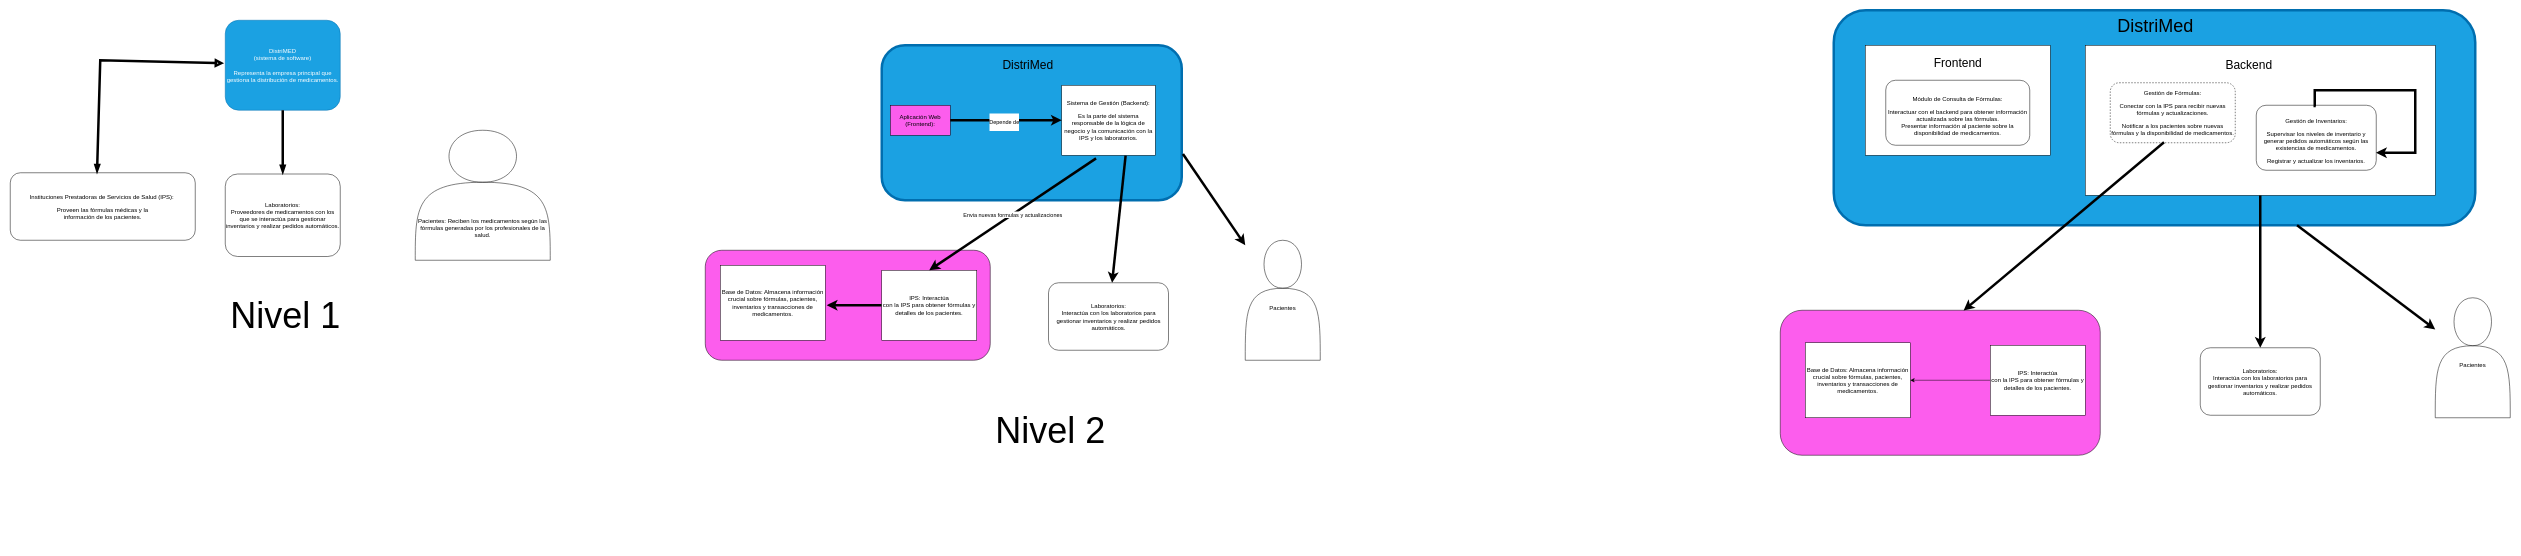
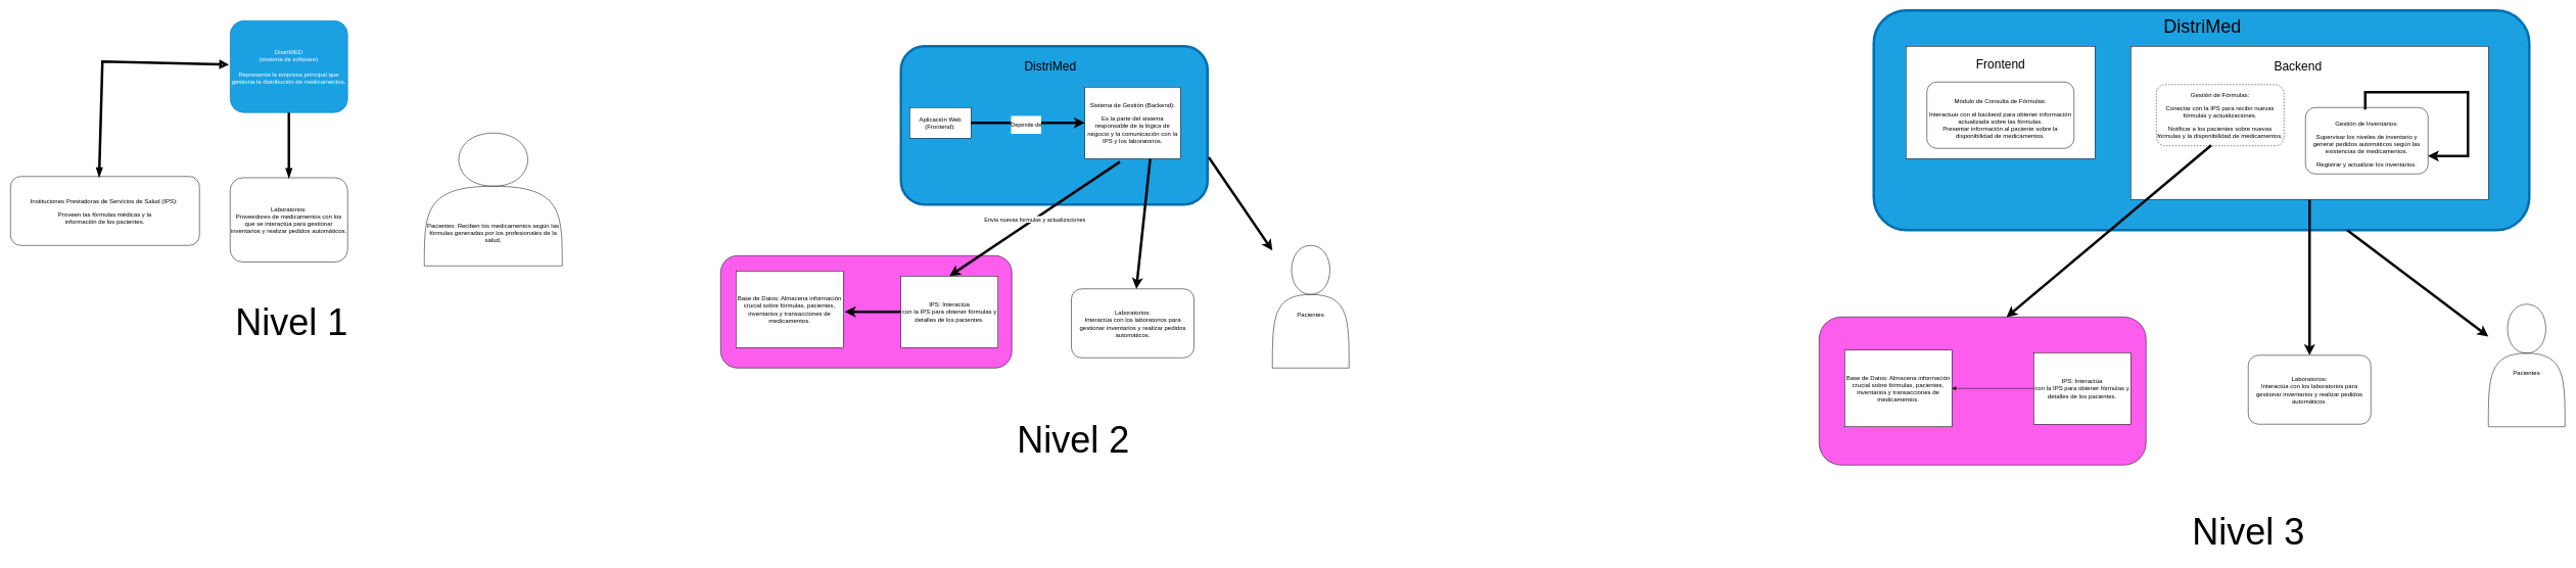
  <mxCell id="0" />
  <mxCell id="1" parent="0" />
  <mxCell id="2" value="DistriMED&lt;br&gt;(sistema de software)&lt;br&gt;&lt;br&gt;Representa la empresa principal que gestiona la distribución de medicamentos." style="rounded=1;whiteSpace=wrap;html=1;fillColor=#1ba1e2;strokeColor=#006EAF;fontColor=#ffffff;" parent="1" vertex="1"><mxGeometry x="450" y="40" width="230" height="180" as="geometry" /></mxCell>
  <mxCell id="3" value="&lt;p class=&quot;MsoNormal&quot;&gt;Laboratorios:&lt;br/&gt;Proveedores de medicamentos con los que se interactúa para gestionar&lt;br/&gt;inventarios y realizar pedidos automáticos.&lt;/p&gt;" style="rounded=1;whiteSpace=wrap;html=1;" parent="1" vertex="1"><mxGeometry x="450" y="347.5" width="230" height="165" as="geometry" /></mxCell>
  <mxCell id="4" value="&lt;p class=&quot;MsoNormal&quot;&gt;Instituciones Prestadoras de Servicios de Salud (IPS):&amp;nbsp;&lt;/p&gt;&lt;p class=&quot;MsoNormal&quot;&gt;Proveen las fórmulas médicas y la&lt;br&gt;información de los pacientes.&lt;/p&gt;" style="rounded=1;whiteSpace=wrap;html=1;" parent="1" vertex="1"><mxGeometry x="20" y="345" width="370" height="135" as="geometry" /></mxCell>
  <mxCell id="5" value="&lt;br&gt;&lt;br&gt;&lt;br&gt;&lt;br&gt;&lt;br&gt;&lt;br&gt;&lt;br&gt;&lt;br&gt;&lt;br&gt;Pacientes: Reciben los medicamentos según las fórmulas generadas por los profesionales de la salud." style="shape=actor;whiteSpace=wrap;html=1;" parent="1" vertex="1"><mxGeometry x="830" y="260" width="270" height="260" as="geometry" /></mxCell>
  <mxCell id="6" value="" style="endArrow=block;html=1;rounded=0;entryX=-0.01;entryY=0.478;entryDx=0;entryDy=0;startArrow=blockThin;startFill=1;endFill=0;strokeWidth=5;entryPerimeter=0;exitX=0.469;exitY=0.008;exitDx=0;exitDy=0;exitPerimeter=0;" parent="1" source="4" target="2" edge="1"><mxGeometry width="50" height="50" relative="1" as="geometry"><mxPoint x="132" y="310" as="sourcePoint" /><mxPoint x="377" y="95" as="targetPoint" /><Array as="points"><mxPoint x="200" y="120" /></Array></mxGeometry></mxCell>
  <mxCell id="7" value="" style="endArrow=none;html=1;rounded=0;entryX=0.5;entryY=1;entryDx=0;entryDy=0;exitX=0.5;exitY=0;exitDx=0;exitDy=0;startArrow=blockThin;startFill=1;endFill=0;strokeWidth=5;" parent="1" source="3" target="2" edge="1"><mxGeometry width="50" height="50" relative="1" as="geometry"><mxPoint x="237" y="405" as="sourcePoint" /><mxPoint x="450" y="260" as="targetPoint" /><Array as="points" /></mxGeometry></mxCell>
  <mxCell id="8" value="" style="rounded=1;whiteSpace=wrap;html=1;fillColor=#1ba1e2;strokeColor=#006EAF;fontColor=#ffffff;strokeWidth=5;" parent="1" vertex="1"><mxGeometry x="1763" y="90" width="600" height="310" as="geometry" /></mxCell>
- <mxCell id="9" value="&lt;p class=&quot;MsoNormal&quot;&gt;Aplicación Web (Frontend):&lt;/p&gt;" style="rounded=0;whiteSpace=wrap;html=1;fillColor=#fc5ded;" parent="1" vertex="1"><mxGeometry x="1780" y="210" width="120" height="60" as="geometry" /></mxCell>
+ <mxCell id="9" value="&lt;p class=&quot;MsoNormal&quot;&gt;Aplicación Web (Frontend):&lt;/p&gt;" style="rounded=0;whiteSpace=wrap;html=1;" parent="1" vertex="1"><mxGeometry x="1780" y="210" width="120" height="60" as="geometry" /></mxCell>
  <mxCell id="10" value="&lt;p class=&quot;MsoNormal&quot;&gt;Sistema de Gestión (Backend):&lt;/p&gt;&lt;p class=&quot;MsoNormal&quot;&gt;&lt;span style=&quot;background-color: initial;&quot;&gt;Es la parte del&amp;nbsp;&lt;/span&gt;&lt;span style=&quot;background-color: initial;&quot;&gt;sistema responsable de la lógica de negocio y la comunicación con la IPS y los&amp;nbsp;&lt;/span&gt;&lt;span style=&quot;background-color: initial;&quot;&gt;laboratorios.&lt;/span&gt;&lt;/p&gt;" style="rounded=0;whiteSpace=wrap;html=1;" parent="1" vertex="1"><mxGeometry x="2123" y="170" width="187" height="140" as="geometry" /></mxCell>
  <mxCell id="11" value="" style="endArrow=classic;html=1;rounded=0;exitX=1;exitY=0.5;exitDx=0;exitDy=0;entryX=0;entryY=0.5;entryDx=0;entryDy=0;strokeWidth=5;" parent="1" source="9" target="10" edge="1"><mxGeometry width="50" height="50" relative="1" as="geometry"><mxPoint x="1703" y="460" as="sourcePoint" /><mxPoint x="1753" y="410" as="targetPoint" /></mxGeometry></mxCell>
  <mxCell id="12" value="&lt;p class=&quot;MsoNormal&quot;&gt;Depende de&lt;/p&gt;" style="edgeLabel;html=1;align=center;verticalAlign=middle;resizable=0;points=[];" parent="11" vertex="1" connectable="0"><mxGeometry x="-0.04" y="-3" relative="1" as="geometry"><mxPoint as="offset" /></mxGeometry></mxCell>
  <mxCell id="13" value="&lt;p class=&quot;MsoNormal&quot;&gt;Laboratorios:&lt;br/&gt;Interactúa con los laboratorios para gestionar inventarios y realizar pedidos&lt;br/&gt;automáticos.&lt;/p&gt;" style="rounded=1;whiteSpace=wrap;html=1;" parent="1" vertex="1"><mxGeometry x="2096.5" y="565" width="240" height="135" as="geometry" /></mxCell>
  <mxCell id="14" value="" style="endArrow=classic;html=1;rounded=0;exitX=0.683;exitY=1.004;exitDx=0;exitDy=0;exitPerimeter=0;strokeWidth=5;" parent="1" source="10" target="13" edge="1"><mxGeometry width="50" height="50" relative="1" as="geometry"><mxPoint x="2143" y="323" as="sourcePoint" /><mxPoint x="1810" y="587" as="targetPoint" /></mxGeometry></mxCell>
  <mxCell id="15" value="&lt;br&gt;&lt;br&gt;Pacientes" style="shape=actor;whiteSpace=wrap;html=1;" parent="1" vertex="1"><mxGeometry x="2490" y="480" width="150" height="240" as="geometry" /></mxCell>
  <mxCell id="16" value="" style="endArrow=classic;html=1;rounded=0;exitX=1.004;exitY=0.702;exitDx=0;exitDy=0;exitPerimeter=0;strokeWidth=5;" parent="1" source="8" target="15" edge="1"><mxGeometry width="50" height="50" relative="1" as="geometry"><mxPoint x="2473" y="280" as="sourcePoint" /><mxPoint x="1820" y="597" as="targetPoint" /></mxGeometry></mxCell>
  <mxCell id="17" value="" style="rounded=1;whiteSpace=wrap;html=1;fillColor=#FC5DED;" parent="1" vertex="1"><mxGeometry x="1410" y="500" width="570" height="220" as="geometry" /></mxCell>
  <mxCell id="18" value="Base de Datos: Almacena información crucial sobre fórmulas, pacientes, inventarios y transacciones de medicamentos." style="rounded=0;whiteSpace=wrap;html=1;" parent="1" vertex="1"><mxGeometry x="1440" y="530" width="210" height="150" as="geometry" /></mxCell>
  <mxCell id="19" style="edgeStyle=orthogonalEdgeStyle;rounded=0;orthogonalLoop=1;jettySize=auto;html=1;entryX=1.014;entryY=0.533;entryDx=0;entryDy=0;entryPerimeter=0;strokeWidth=5;" parent="1" source="20" target="18" edge="1"><mxGeometry relative="1" as="geometry"><mxPoint x="1603" y="610" as="targetPoint" /></mxGeometry></mxCell>
  <mxCell id="20" value="&lt;p class=&quot;MsoNormal&quot;&gt;IPS: Interactúa&lt;br/&gt;con la IPS para obtener fórmulas y detalles de los pacientes.&lt;/p&gt;" style="rounded=0;whiteSpace=wrap;html=1;" parent="1" vertex="1"><mxGeometry x="1763" y="540" width="190" height="140" as="geometry" /></mxCell>
  <mxCell id="21" value="" style="endArrow=classic;html=1;rounded=0;entryX=0.5;entryY=0;entryDx=0;entryDy=0;exitX=0.367;exitY=1.045;exitDx=0;exitDy=0;exitPerimeter=0;strokeWidth=5;" parent="1" source="10" target="20" edge="1"><mxGeometry width="50" height="50" relative="1" as="geometry"><mxPoint x="1923" y="510" as="sourcePoint" /><mxPoint x="1973" y="460" as="targetPoint" /></mxGeometry></mxCell>
  <mxCell id="22" value="Envia nuevas formulas y actualizaciones" style="edgeLabel;html=1;align=center;verticalAlign=middle;resizable=0;points=[];" parent="21" vertex="1" connectable="0"><mxGeometry x="-0.001" relative="1" as="geometry"><mxPoint as="offset" /></mxGeometry></mxCell>
  <mxCell id="23" value="" style="rounded=1;whiteSpace=wrap;html=1;fillColor=#1ba1e2;strokeColor=#006EAF;fontColor=#ffffff;strokeWidth=5;" parent="1" vertex="1"><mxGeometry x="3667" y="20" width="1283" height="430" as="geometry" /></mxCell>
  <mxCell id="24" value="" style="rounded=0;whiteSpace=wrap;html=1;" parent="1" vertex="1"><mxGeometry x="3730" y="90" width="370" height="220" as="geometry" /></mxCell>
  <mxCell id="25" value="&lt;p class=&quot;MsoNormal&quot;&gt;Módulo de Consulta de Fórmulas:&lt;/p&gt;&lt;span style=&quot;background-color: initial;&quot;&gt;Interactuar con&amp;nbsp;&lt;/span&gt;&lt;span style=&quot;background-color: initial;&quot; lang=&quot;ES&quot;&gt;el backend para obtener información actualizada sobre las fórmulas.&lt;br&gt;&lt;/span&gt;&lt;span style=&quot;background-color: initial;&quot;&gt;Presentar&amp;nbsp;&lt;/span&gt;&lt;span style=&quot;background-color: initial;&quot;&gt;información al paciente sobre la disponibilidad de medicamentos.&lt;/span&gt;&lt;span style=&quot;background-color: initial;&quot;&gt;&lt;br&gt;&lt;/span&gt;" style="rounded=1;whiteSpace=wrap;html=1;" parent="1" vertex="1"><mxGeometry x="3771" y="160" width="288" height="130" as="geometry" /></mxCell>
  <mxCell id="26" style="edgeStyle=orthogonalEdgeStyle;rounded=0;orthogonalLoop=1;jettySize=auto;html=1;strokeWidth=5;" parent="1" source="27" target="36" edge="1"><mxGeometry relative="1" as="geometry"><Array as="points"><mxPoint x="4567" y="760" /><mxPoint x="4567" y="760" /></Array></mxGeometry></mxCell>
  <mxCell id="27" value="&lt;span style=&quot;color: rgb(209, 213, 219); font-family: Söhne, ui-sans-serif, system-ui, -apple-system, &amp;quot;Segoe UI&amp;quot;, Roboto, Ubuntu, Cantarell, &amp;quot;Noto Sans&amp;quot;, sans-serif, &amp;quot;Helvetica Neue&amp;quot;, Arial, &amp;quot;Apple Color Emoji&amp;quot;, &amp;quot;Segoe UI Emoji&amp;quot;, &amp;quot;Segoe UI Symbol&amp;quot;, &amp;quot;Noto Color Emoji&amp;quot;; font-size: 16px; text-align: left; background-color: rgb(68, 70, 84);&quot;&gt;&lt;br&gt;&lt;/span&gt;" style="rounded=0;whiteSpace=wrap;html=1;" parent="1" vertex="1"><mxGeometry x="4170" y="90" width="700" height="300" as="geometry" /></mxCell>
  <mxCell id="28" value="&lt;p class=&quot;MsoNormal&quot;&gt;Gestión de Fórmulas:&lt;/p&gt;&lt;p class=&quot;MsoNormal&quot;&gt;&lt;span lang=&quot;ES&quot;&gt;Conectar con la IPS para recibir nuevas fórmulas y actualizaciones.&lt;/span&gt;&lt;/p&gt;&lt;p class=&quot;MsoNormal&quot;&gt;&lt;span lang=&quot;ES&quot;&gt;Notificar a los pacientes sobre nuevas fórmulas y la disponibilidad de medicamentos.&lt;/span&gt;&lt;/p&gt;&lt;ul style=&quot;border: 0px solid rgb(217, 217, 227); box-sizing: border-box; --tw-border-spacing-x: 0; --tw-border-spacing-y: 0; --tw-translate-x: 0; --tw-translate-y: 0; --tw-rotate: 0; --tw-skew-x: 0; --tw-skew-y: 0; --tw-scale-x: 1; --tw-scale-y: 1; --tw-pan-x: ; --tw-pan-y: ; --tw-pinch-zoom: ; --tw-scroll-snap-strictness: proximity; --tw-gradient-from-position: ; --tw-gradient-via-position: ; --tw-gradient-to-position: ; --tw-ordinal: ; --tw-slashed-zero: ; --tw-numeric-figure: ; --tw-numeric-spacing: ; --tw-numeric-fraction: ; --tw-ring-inset: ; --tw-ring-offset-width: 0px; --tw-ring-offset-color: #fff; --tw-ring-color: rgba(69,89,164,.5); --tw-ring-offset-shadow: 0 0 transparent; --tw-ring-shadow: 0 0 transparent; --tw-shadow: 0 0 transparent; --tw-shadow-colored: 0 0 transparent; --tw-blur: ; --tw-brightness: ; --tw-contrast: ; --tw-grayscale: ; --tw-hue-rotate: ; --tw-invert: ; --tw-saturate: ; --tw-sepia: ; --tw-drop-shadow: ; --tw-backdrop-blur: ; --tw-backdrop-brightness: ; --tw-backdrop-contrast: ; --tw-backdrop-grayscale: ; --tw-backdrop-hue-rotate: ; --tw-backdrop-invert: ; --tw-backdrop-opacity: ; --tw-backdrop-saturate: ; --tw-backdrop-sepia: ; list-style-position: initial; list-style-image: initial; margin: 0px 0px 0px 1rem; padding: 0px; display: flex; flex-direction: column; color: rgb(209, 213, 219); font-family: Söhne, ui-sans-serif, system-ui, -apple-system, &amp;quot;Segoe UI&amp;quot;, Roboto, Ubuntu, Cantarell, &amp;quot;Noto Sans&amp;quot;, sans-serif, &amp;quot;Helvetica Neue&amp;quot;, Arial, &amp;quot;Apple Color Emoji&amp;quot;, &amp;quot;Segoe UI Emoji&amp;quot;, &amp;quot;Segoe UI Symbol&amp;quot;, &amp;quot;Noto Color Emoji&amp;quot;; font-size: 16px; text-align: left; background-color: rgb(68, 70, 84);&quot;&gt;&lt;/ul&gt;" style="rounded=1;whiteSpace=wrap;html=1;dashed=1;" parent="1" vertex="1"><mxGeometry x="4220" y="165" width="250" height="120" as="geometry" /></mxCell>
  <mxCell id="29" value="&lt;p class=&quot;MsoNormal&quot;&gt;Gestión de Inventarios:&lt;/p&gt;&lt;p class=&quot;MsoNormal&quot;&gt;&lt;span style=&quot;background-color: initial;&quot;&gt;Supervisar los&amp;nbsp;&lt;/span&gt;&lt;span style=&quot;background-color: initial;&quot;&gt;niveles de inventario y generar pedidos automáticos según las existencias de&amp;nbsp;&lt;/span&gt;&lt;span style=&quot;background-color: initial;&quot;&gt;medicamentos.&lt;/span&gt;&lt;/p&gt;&lt;span style=&quot;background-color: initial;&quot;&gt;Registrar y&amp;nbsp;&lt;/span&gt;&lt;span style=&quot;background-color: initial;&quot;&gt;actualizar los inventarios.&lt;/span&gt;&lt;span style=&quot;background-color: initial;&quot;&gt;&lt;br&gt;&lt;/span&gt;" style="rounded=1;whiteSpace=wrap;html=1;" parent="1" vertex="1"><mxGeometry x="4512" y="210" width="240" height="130" as="geometry" /></mxCell>
  <mxCell id="30" value="" style="rounded=1;whiteSpace=wrap;html=1;fillColor=#FC5DED;" parent="1" vertex="1"><mxGeometry x="3560" y="620" width="640" height="290" as="geometry" /></mxCell>
  <mxCell id="31" value="Base de Datos: Almacena información crucial sobre fórmulas, pacientes, inventarios y transacciones de medicamentos." style="rounded=0;whiteSpace=wrap;html=1;" parent="1" vertex="1"><mxGeometry x="3610" y="685" width="210" height="150" as="geometry" /></mxCell>
  <mxCell id="32" style="edgeStyle=orthogonalEdgeStyle;rounded=0;orthogonalLoop=1;jettySize=auto;html=1;entryX=1;entryY=0.5;entryDx=0;entryDy=0;" parent="1" source="33" target="31" edge="1"><mxGeometry relative="1" as="geometry" /></mxCell>
  <mxCell id="33" value="&lt;p class=&quot;MsoNormal&quot;&gt;IPS: Interactúa&lt;br/&gt;con la IPS para obtener fórmulas y detalles de los pacientes.&lt;/p&gt;" style="rounded=0;whiteSpace=wrap;html=1;" parent="1" vertex="1"><mxGeometry x="3980" y="690" width="190" height="140" as="geometry" /></mxCell>
  <mxCell id="34" value="" style="endArrow=classic;html=1;rounded=0;exitX=0.43;exitY=0.991;exitDx=0;exitDy=0;exitPerimeter=0;entryX=0.573;entryY=0.002;entryDx=0;entryDy=0;entryPerimeter=0;strokeWidth=5;" parent="1" source="28" target="30" edge="1"><mxGeometry width="50" height="50" relative="1" as="geometry"><mxPoint x="3177" y="690" as="sourcePoint" /><mxPoint x="3940" y="740" as="targetPoint" /></mxGeometry></mxCell>
  <mxCell id="35" style="edgeStyle=orthogonalEdgeStyle;rounded=0;orthogonalLoop=1;jettySize=auto;html=1;entryX=0.998;entryY=0.73;entryDx=0;entryDy=0;entryPerimeter=0;exitX=0.496;exitY=0.011;exitDx=0;exitDy=0;exitPerimeter=0;strokeWidth=5;" parent="1" source="29" target="29" edge="1"><mxGeometry relative="1" as="geometry"><mxPoint x="4837" y="262.5" as="sourcePoint" /><mxPoint x="4837" y="282.5" as="targetPoint" /><Array as="points"><mxPoint x="4629" y="180" /><mxPoint x="4830" y="180" /><mxPoint x="4830" y="305" /></Array></mxGeometry></mxCell>
  <mxCell id="36" value="&lt;p class=&quot;MsoNormal&quot;&gt;Laboratorios:&lt;br/&gt;Interactúa con los laboratorios para gestionar inventarios y realizar pedidos&lt;br/&gt;automáticos.&lt;/p&gt;" style="rounded=1;whiteSpace=wrap;html=1;" parent="1" vertex="1"><mxGeometry x="4400" y="695" width="240" height="135" as="geometry" /></mxCell>
  <mxCell id="37" value="&lt;br&gt;&lt;br&gt;Pacientes" style="shape=actor;whiteSpace=wrap;html=1;" parent="1" vertex="1"><mxGeometry x="4870" y="595" width="150" height="240" as="geometry" /></mxCell>
  <mxCell id="38" value="" style="endArrow=classic;html=1;rounded=0;strokeWidth=5;" parent="1" source="23" target="37" edge="1"><mxGeometry width="50" height="50" relative="1" as="geometry"><mxPoint x="4477" y="690" as="sourcePoint" /><mxPoint x="4527" y="640" as="targetPoint" /></mxGeometry></mxCell>
  <mxCell id="39" value="&lt;font style=&quot;font-size: 72px;&quot;&gt;Nivel 1&lt;/font&gt;" style="text;html=1;align=center;verticalAlign=middle;resizable=0;points=[];autosize=1;strokeColor=none;fillColor=none;" vertex="1" parent="1"><mxGeometry x="450" y="580" width="240" height="100" as="geometry" /></mxCell>
+ <mxCell id="40" value="&lt;font style=&quot;font-size: 72px;&quot;&gt;Nivel 3&lt;/font&gt;" style="text;html=1;align=center;verticalAlign=middle;resizable=0;points=[];autosize=1;strokeColor=none;fillColor=none;" vertex="1" parent="1"><mxGeometry x="4280" y="990" width="240" height="100" as="geometry" /></mxCell>
  <mxCell id="41" value="&lt;font style=&quot;font-size: 72px;&quot;&gt;Nivel 2&lt;/font&gt;" style="text;html=1;align=center;verticalAlign=middle;resizable=0;points=[];autosize=1;strokeColor=none;fillColor=none;" vertex="1" parent="1"><mxGeometry x="1980" y="810" width="240" height="100" as="geometry" /></mxCell>
  <mxCell id="42" value="&lt;font style=&quot;font-size: 24px;&quot;&gt;DistriMed&lt;/font&gt;" style="text;html=1;align=center;verticalAlign=middle;resizable=0;points=[];autosize=1;strokeColor=none;fillColor=none;" vertex="1" parent="1"><mxGeometry x="1990" y="110" width="130" height="40" as="geometry" /></mxCell>
  <mxCell id="43" value="&lt;font style=&quot;font-size: 24px;&quot;&gt;Frontend&lt;/font&gt;" style="text;html=1;align=center;verticalAlign=middle;resizable=0;points=[];autosize=1;strokeColor=none;fillColor=none;" vertex="1" parent="1"><mxGeometry x="3855" y="105" width="120" height="40" as="geometry" /></mxCell>
  <mxCell id="44" value="&lt;font style=&quot;font-size: 24px;&quot;&gt;Backend&lt;/font&gt;" style="text;html=1;align=center;verticalAlign=middle;resizable=0;points=[];autosize=1;strokeColor=none;fillColor=none;" vertex="1" parent="1"><mxGeometry x="4437" y="110" width="120" height="40" as="geometry" /></mxCell>
  <mxCell id="45" value="&lt;font style=&quot;font-size: 36px;&quot;&gt;DistriMed&lt;/font&gt;" style="text;html=1;align=center;verticalAlign=middle;resizable=0;points=[];autosize=1;strokeColor=none;fillColor=none;" vertex="1" parent="1"><mxGeometry x="4220" y="20" width="180" height="60" as="geometry" /></mxCell>
